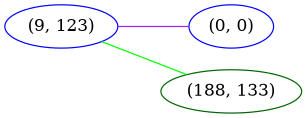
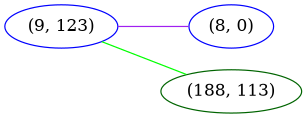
  graph {
    rankdir=LR
    node [color=blue]
    n1 [label="(9, 123)"]
-   "(0, 0)"
-   "(188, 113)" [color=darkgreen label="(188, 133)"]
+   "(0, 0)" [label="(8, 0)"]
+   "(188, 113)" [color=darkgreen]
    n1 -- "(0, 0)" [color=purple weight=4]
    n1 -- "(188, 113)" [color=green weight=2]
  }
